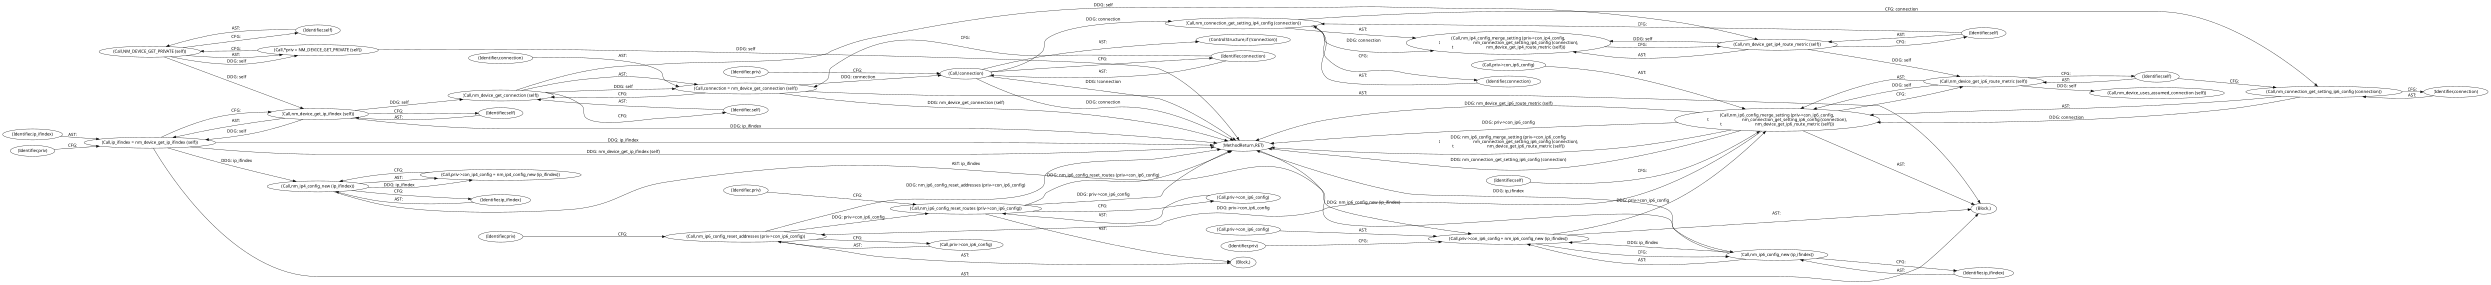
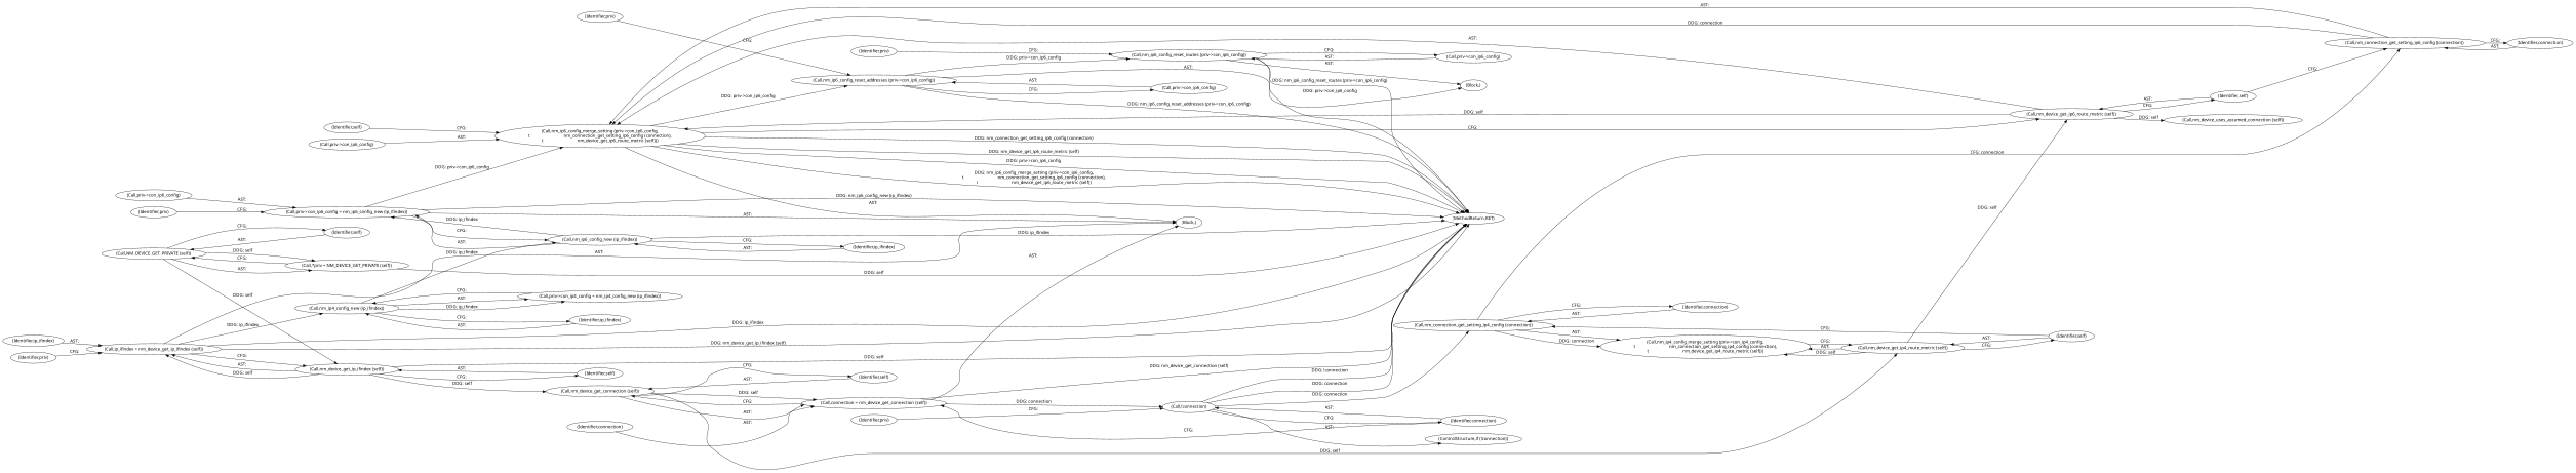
  digraph {
    fontname="Noto Sans"
    rankdir=LR
    node [fontname="Noto Sans"]
    edge [fontname="Noto Sans"]
    n1 [label="(Call,nm_ip6_config_reset_addresses (priv->con_ip6_config))"]
    n2 [label="(Call,nm_ip6_config_reset_routes (priv->con_ip6_config))"]
    n3 [label="(Call,priv->con_ip6_config)"]
    n4 [label="(Block,)"]
    n5 [label="(MethodReturn,RET)"]
    n6 [label="(Call,priv->con_ip6_config)"]
    n7 [label="(Call,nm_ip6_config_merge_setting (priv->con_ip6_config,\n\t                             nm_connection_get_setting_ip6_config (connection),\n\t                             nm_device_get_ip6_route_metric (self)))"]
    n8 [label="(Call,nm_device_get_ip6_route_metric (self))"]
    n9 [label="(Block,)"]
    n10 [label="(Call,nm_device_uses_assumed_connection (self))"]
    n11 [label="(Identifier,self)"]
    n12 [label="(Call,priv->con_ip6_config = nm_ip6_config_new (ip_ifindex))"]
    n13 [label="(Call,nm_ip6_config_new (ip_ifindex))"]
    n14 [label="(Identifier,ip_ifindex)"]
    n15 [label="(Call,nm_ip4_config_new (ip_ifindex))"]
    n16 [label="(Identifier,ip_ifindex)"]
    n17 [label="(Call,priv->con_ip4_config = nm_ip4_config_new (ip_ifindex))"]
    n18 [label="(Call,ip_ifindex = nm_device_get_ip_ifindex (self))"]
    n19 [label="(Call,nm_device_get_ip_ifindex (self))"]
    n20 [label="(Call,nm_device_get_connection (self))"]
    n21 [label="(Identifier,self)"]
    n22 [label="(Call,connection = nm_device_get_connection (self))"]
    n23 [label="(Call,nm_device_get_ip4_route_metric (self))"]
    n24 [label="(Identifier,self)"]
    n25 [label="(Call,NM_DEVICE_GET_PRIVATE (self))"]
    n26 [label="(Identifier,self)"]
    n27 [label="(Call,*priv = NM_DEVICE_GET_PRIVATE (self))"]
    n28 [label="(Call,nm_connection_get_setting_ip6_config (connection))"]
    n29 [label="(Identifier,connection)"]
    n30 [label="(Call,nm_connection_get_setting_ip4_config (connection))"]
    n31 [label="(Identifier,connection)"]
    n32 [label="(Call,nm_ip4_config_merge_setting (priv->con_ip4_config,\n\t                             nm_connection_get_setting_ip4_config (connection),\n\t                             nm_device_get_ip4_route_metric (self)))"]
    n33 [label="(Call,!connection)"]
    n34 [label="(ControlStructure,if (!connection))"]
    n35 [label="(Identifier,connection)"]
    n36 [label="(Identifier,self)"]
    n37 [label="(Identifier,priv)"]
    n38 [label="(Identifier,priv)"]
    n39 [label="(Identifier,connection)"]
    n40 [label="(Identifier,priv)"]
    n41 [label="(Identifier,ip_ifindex)"]
    n42 [label="(Call,priv->con_ip6_config)"]
    n43 [label="(Identifier,self)"]
    n44 [label="(Identifier,priv)"]
    n45 [label="(Call,priv->con_ip6_config)"]
    n46 [label="(Identifier,priv)"]
    n1 -> n2 [label="DDG: priv->con_ip6_config"]
    n1 -> n3 [label="CFG: "]
    n1 -> n4 [label="AST: "]
    n1 -> n5 [label="DDG: nm_ip6_config_reset_addresses (priv->con_ip6_config)"]
    n2 -> n4 [label="AST: "]
    n2 -> n5 [label="DDG: priv->con_ip6_config"]
    n2 -> n5 [label="DDG: nm_ip6_config_reset_routes (priv->con_ip6_config)"]
    n2 -> n6 [label="CFG: "]
    n3 -> n1 [label="AST: "]
    n6 -> n2 [label="AST: "]
    n7 -> n1 [label="DDG: priv->con_ip6_config"]
    n7 -> n5 [label="DDG: nm_device_get_ip6_route_metric (self)"]
    n7 -> n5 [label="DDG: priv->con_ip6_config"]
    n7 -> n5 [label="DDG: nm_ip6_config_merge_setting (priv->con_ip6_config,\n\t                             nm_connection_get_setting_ip6_config (connection),\n\t                             nm_device_get_ip6_route_metric (self))"]
    n7 -> n5 [label="DDG: nm_connection_get_setting_ip6_config (connection)"]
    n7 -> n8 [label="CFG: "]
    n7 -> n9 [label="AST: "]
    n8 -> n7 [label="AST: "]
    n8 -> n7 [label="DDG: self"]
    n8 -> n10 [label="DDG: self"]
    n8 -> n11 [label="CFG: "]
    n11 -> n8 [label="AST: "]
    n11 -> n28 [label="CFG: "]
-   n5 -> n12 [label="DDG: nm_ip6_config_new (ip_ifindex)"]
+   n12 -> n5 [label="DDG: nm_ip6_config_new (ip_ifindex)"]
    n12 -> n7 [label="DDG: priv->con_ip6_config"]
    n12 -> n9 [label="AST: "]
    n12 -> n13 [label="CFG: "]
    n13 -> n5 [label="DDG: ip_ifindex"]
    n13 -> n12 [label="AST: "]
    n13 -> n12 [label="DDG: ip_ifindex"]
    n13 -> n14 [label="CFG: "]
    n14 -> n13 [label="AST: "]
-   n15 -> n13 [label="AST: ip_ifindex"]
+   n15 -> n13 [label="DDG: ip_ifindex"]
    n15 -> n16 [label="CFG: "]
    n15 -> n17 [label="AST: "]
    n15 -> n17 [label="DDG: ip_ifindex"]
    n16 -> n15 [label="AST: "]
    n17 -> n15 [label="CFG: "]
    n18 -> n5 [label="DDG: ip_ifindex"]
    n18 -> n5 [label="DDG: nm_device_get_ip_ifindex (self)"]
    n18 -> n9 [label="AST: "]
    n18 -> n15 [label="DDG: ip_ifindex"]
    n18 -> n19 [label="CFG: "]
-   n19 -> n5 [label="DDG: ip_ifindex"]
+   n19 -> n5 [label="DDG: self"]
    n19 -> n18 [label="AST: "]
    n19 -> n18 [label="DDG: self"]
    n19 -> n20 [label="DDG: self"]
    n19 -> n21 [label="CFG: "]
    n20 -> n22 [label="AST: "]
    n20 -> n22 [label="DDG: self"]
    n20 -> n23 [label="DDG: self"]
    n20 -> n24 [label="CFG: "]
    n21 -> n19 [label="AST: "]
    n22 -> n5 [label="DDG: nm_device_get_connection (self)"]
    n22 -> n9 [label="AST: "]
    n22 -> n20 [label="CFG: "]
    n22 -> n33 [label="DDG: connection"]
    n23 -> n8 [label="DDG: self"]
    n23 -> n32 [label="AST: "]
    n23 -> n32 [label="DDG: self"]
    n23 -> n36 [label="CFG: "]
    n24 -> n20 [label="AST: "]
    n25 -> n19 [label="DDG: self"]
    n25 -> n26 [label="CFG: "]
    n25 -> n27 [label="AST: "]
    n25 -> n27 [label="DDG: self"]
    n26 -> n25 [label="AST: "]
    n27 -> n5 [label="DDG: self"]
    n27 -> n25 [label="CFG: "]
    n28 -> n7 [label="AST: "]
    n28 -> n7 [label="DDG: connection"]
    n28 -> n29 [label="CFG: "]
    n29 -> n28 [label="AST: "]
    n30 -> n28 [label="CFG: connection"]
    n30 -> n31 [label="CFG: "]
    n30 -> n32 [label="AST: "]
    n30 -> n32 [label="DDG: connection"]
    n31 -> n30 [label="AST: "]
    n32 -> n23 [label="CFG: "]
    n33 -> n5 [label="DDG: !connection"]
    n33 -> n5 [label="DDG: connection"]
    n33 -> n30 [label="DDG: connection"]
    n33 -> n34 [label="AST: "]
    n33 -> n35 [label="CFG: "]
    n35 -> n22 [label="CFG: "]
    n35 -> n33 [label="AST: "]
    n36 -> n23 [label="AST: "]
    n36 -> n30 [label="CFG: "]
    n37 -> n33 [label="CFG: "]
    n38 -> n1 [label="CFG: "]
    n39 -> n22 [label="AST: "]
    n40 -> n12 [label="CFG: "]
    n41 -> n18 [label="AST: "]
    n42 -> n12 [label="AST: "]
    n43 -> n7 [label="CFG: "]
    n44 -> n18 [label="CFG: "]
    n45 -> n7 [label="AST: "]
    n46 -> n2 [label="CFG: "]
  }
